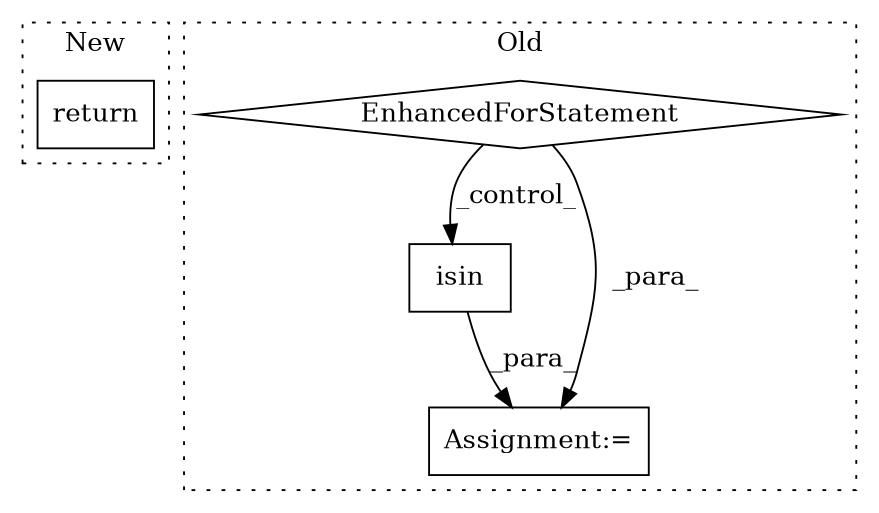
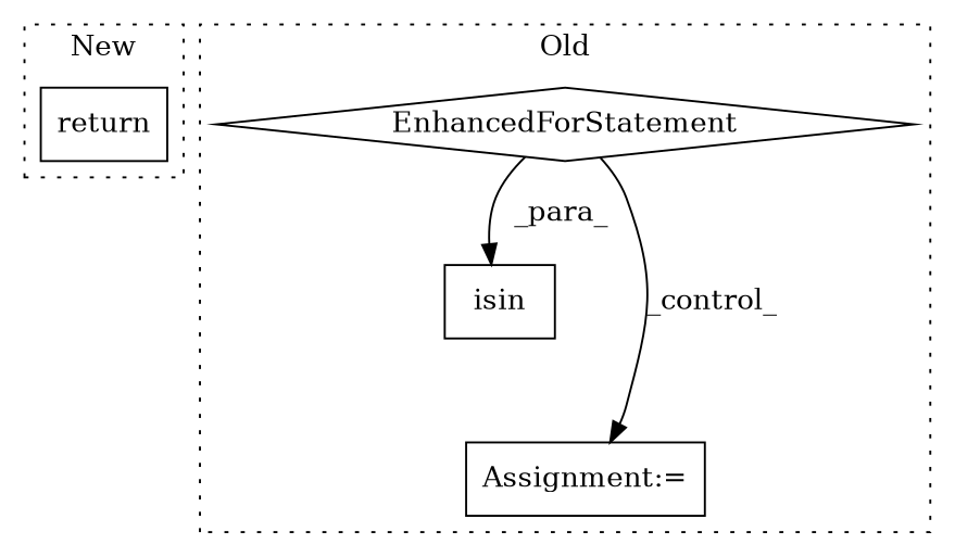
  digraph {
    fontname="DejaVu Serif"
    node [shape=box fontname="DejaVu Serif"]
    edge [fontname="DejaVu Serif"]
    n1 [a=41 l=7 label=return s=2186]
    n2 [a=32 l="5,1" label=isin s="1683,1698"]
    n3 [a=7 l=1 label="Assignment:=" s=1772]
    n4 [a=70 l="53,2" label=EnhancedForStatement s="1572,1652" shape=diamond]
    subgraph cluster_1 {
      label=New
      style=dotted
      n1
    }
    subgraph cluster_2 {
      label=Old
      style=dotted
      n2
      n3
      n4
    }
-   n2 -> n3 [label=_para_]
-   n4 -> n2 [label=_control_]
-   n4 -> n3 [label=_para_]
+   n4 -> n2 [label=_para_]
+   n4 -> n3 [label=_control_]
  }
